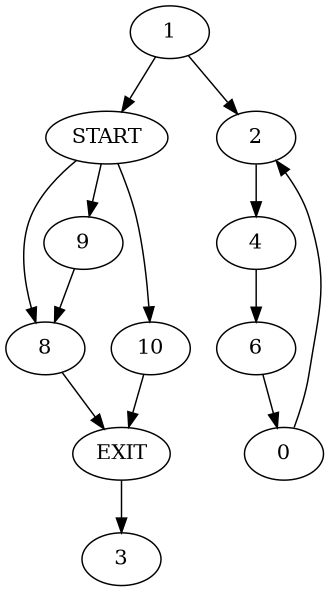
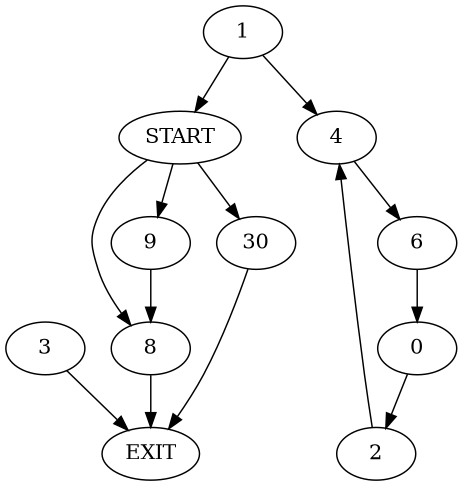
  digraph {
    n1 [label=START]
    8
    9
-   10
+   10 [label=30]
    1
    2
    n7 [label=EXIT]
    4
    3
    6
    n11 [label=0]
    n1 -> 8
    n1 -> 9
    n1 -> 10
    8 -> n7
    9 -> 8
    10 -> n7
    1 -> n1
-   1 -> 2
+   1 -> 4
    2 -> 4
    4 -> 6
-   n7 -> 3
+   3 -> n7
    6 -> n11
    n11 -> 2
  }
